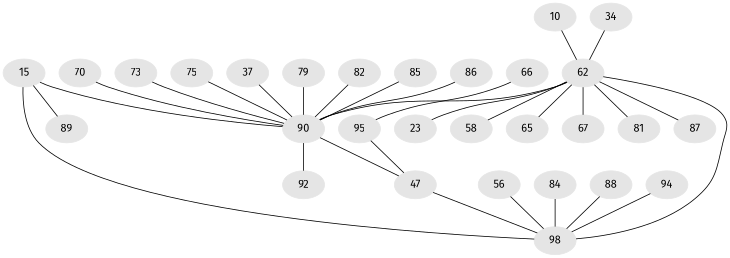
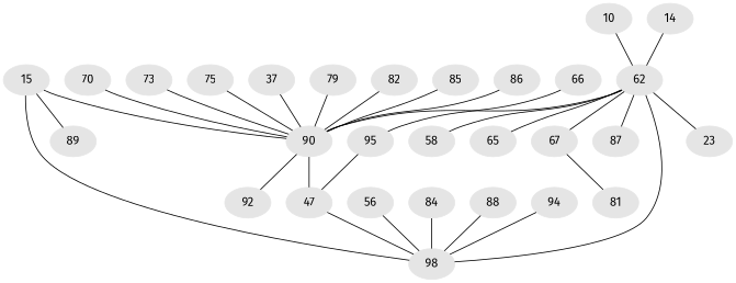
  graph {
    fontname="Fira Sans"
    node [color=gray90 fontname="Fira Sans" style=filled]
    edge [fontname="Fira Sans"]
    n1 [label=62 super="+13"]
    90 [super="+45+68+21+11+37+42+61"]
    98 [super="+47+52+96+26+48+57+64+72+80"]
    23 [super="+6"]
    58
    65
    67
    81
    87 [super="+63"]
    10
-   14 [label=34]
+   14
    15 [super="+9"]
    89
    92
    n15 [label=47 super="+32+27+28+30+34+44+49+50+59+69+60+74+83+91+93"]
    56
    66 [super="+53"]
    95
    70
    73 [super="+12+71"]
    75
    n22 [label=37]
    79
    82 [super="+17+19+55+76"]
    84
    85
    86
    88 [super="+78"]
    94
    n1 -- 90 [weight=7]
    n1 -- 98 [weight=4]
    n1 -- 23 [weight=3]
    n1 -- 58
    n1 -- 65
    n1 -- 67
-   n1 -- 81
+   67 -- 81
    n1 -- 87 [weight=2]
    90 -- 92
    90 -- n15 [weight=2]
    10 -- n1
    14 -- n1
    15 -- 90 [weight=4]
    15 -- 98
    15 -- 89
    n15 -- 98 [weight=3]
    56 -- 98 [weight=2]
    66 -- 95
    95 -- n15
    70 -- 90
    73 -- 90 [weight=2]
    75 -- 90
    n22 -- 90
    79 -- 90
    82 -- 90
    84 -- 98
    85 -- 90
    86 -- 90
    88 -- 98
    94 -- 98
  }
